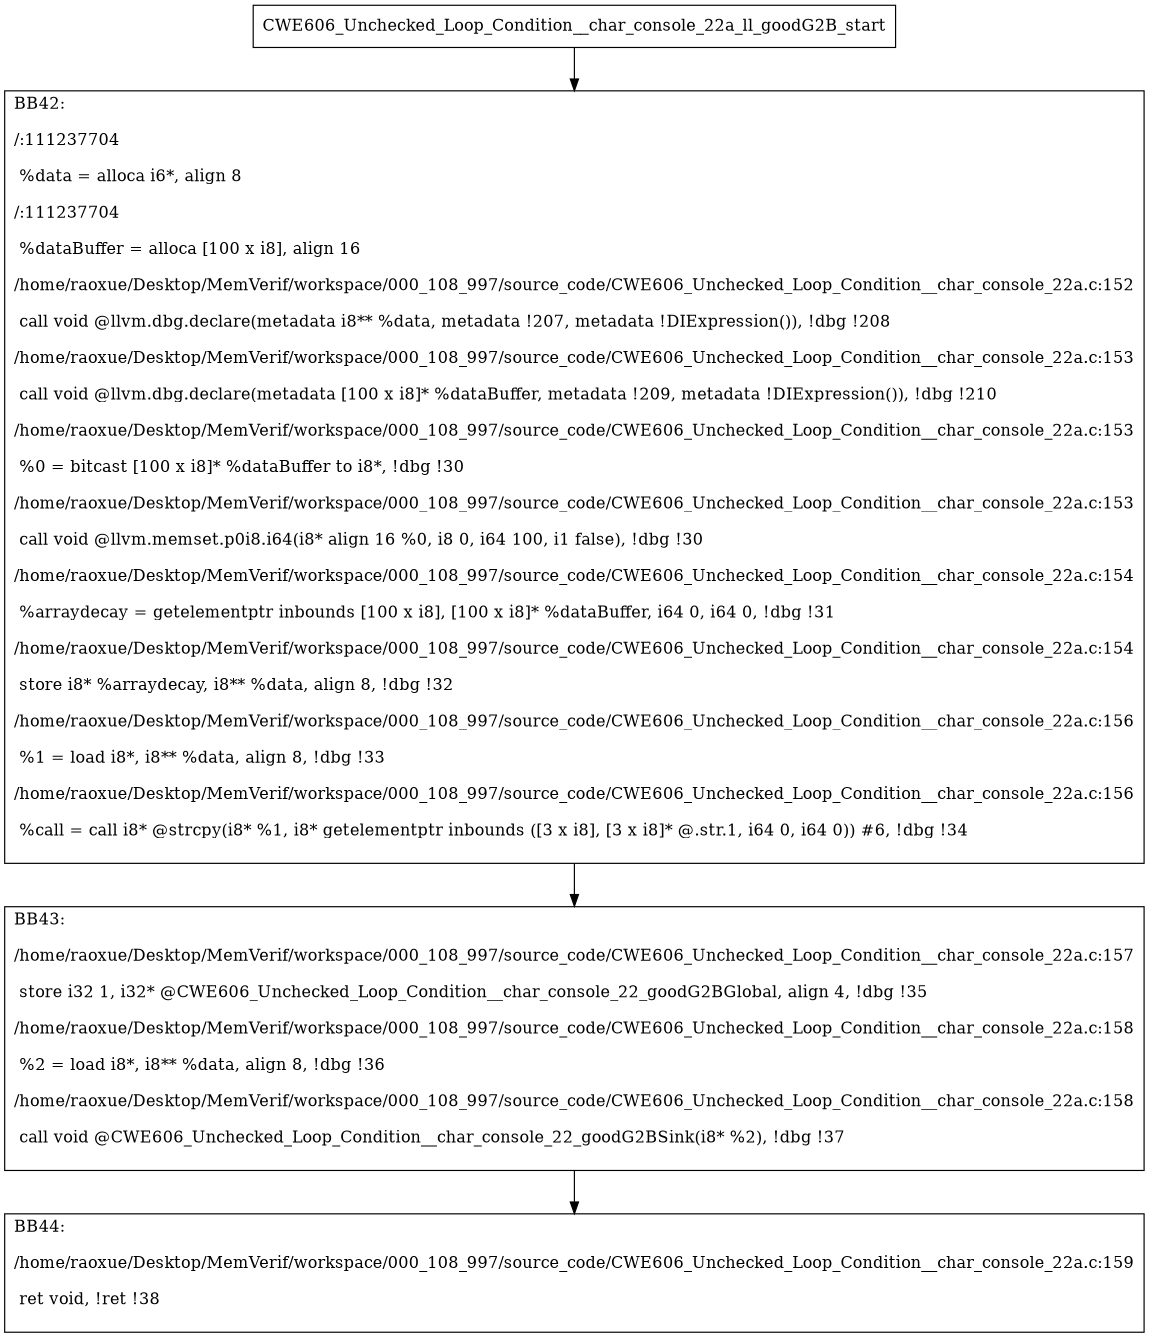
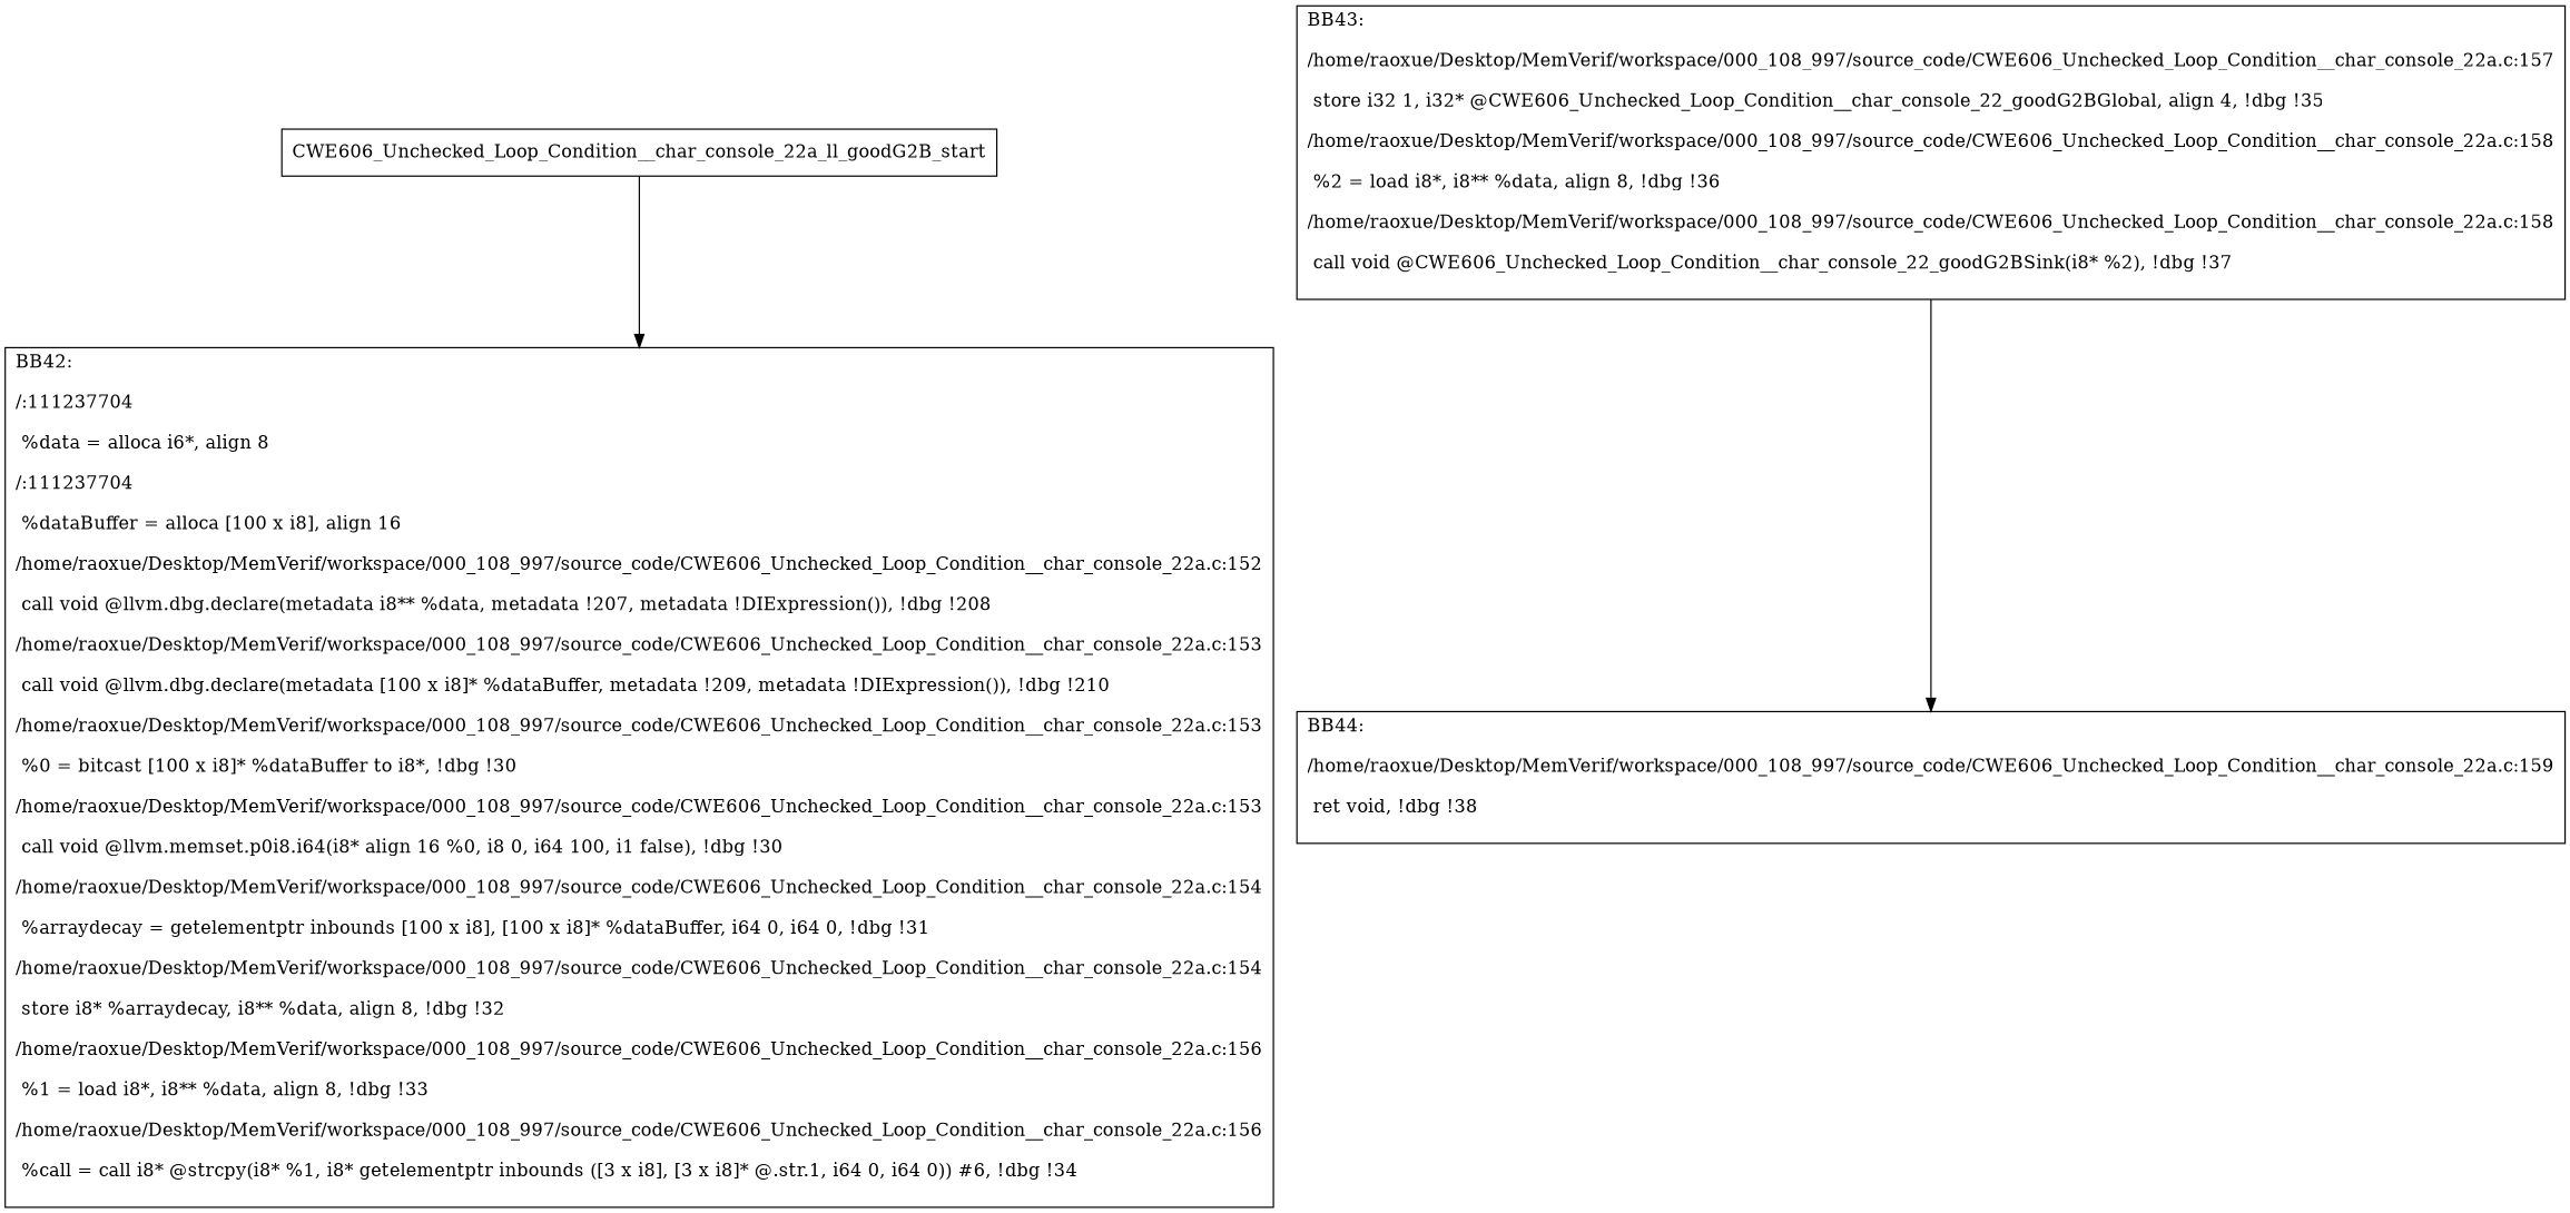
  digraph {
    node [shape=record]
    n1 [label="{CWE606_Unchecked_Loop_Condition__char_console_22a_ll_goodG2B_start}"]
    n2 [label="{BB42:\l\l/:111237704\l\n  %data = alloca i6*, align 8\l\n/:111237704\l\n  %dataBuffer = alloca [100 x i8], align 16\l\n/home/raoxue/Desktop/MemVerif/workspace/000_108_997/source_code/CWE606_Unchecked_Loop_Condition__char_console_22a.c:152\l\n  call void @llvm.dbg.declare(metadata i8** %data, metadata !207, metadata !DIExpression()), !dbg !208\l\n/home/raoxue/Desktop/MemVerif/workspace/000_108_997/source_code/CWE606_Unchecked_Loop_Condition__char_console_22a.c:153\l\n  call void @llvm.dbg.declare(metadata [100 x i8]* %dataBuffer, metadata !209, metadata !DIExpression()), !dbg !210\l\n/home/raoxue/Desktop/MemVerif/workspace/000_108_997/source_code/CWE606_Unchecked_Loop_Condition__char_console_22a.c:153\l\n  %0 = bitcast [100 x i8]* %dataBuffer to i8*, !dbg !30\l\n/home/raoxue/Desktop/MemVerif/workspace/000_108_997/source_code/CWE606_Unchecked_Loop_Condition__char_console_22a.c:153\l\n  call void @llvm.memset.p0i8.i64(i8* align 16 %0, i8 0, i64 100, i1 false), !dbg !30\l\n/home/raoxue/Desktop/MemVerif/workspace/000_108_997/source_code/CWE606_Unchecked_Loop_Condition__char_console_22a.c:154\l\n  %arraydecay = getelementptr inbounds [100 x i8], [100 x i8]* %dataBuffer, i64 0, i64 0, !dbg !31\l\n/home/raoxue/Desktop/MemVerif/workspace/000_108_997/source_code/CWE606_Unchecked_Loop_Condition__char_console_22a.c:154\l\n  store i8* %arraydecay, i8** %data, align 8, !dbg !32\l\n/home/raoxue/Desktop/MemVerif/workspace/000_108_997/source_code/CWE606_Unchecked_Loop_Condition__char_console_22a.c:156\l\n  %1 = load i8*, i8** %data, align 8, !dbg !33\l\n/home/raoxue/Desktop/MemVerif/workspace/000_108_997/source_code/CWE606_Unchecked_Loop_Condition__char_console_22a.c:156\l\n  %call = call i8* @strcpy(i8* %1, i8* getelementptr inbounds ([3 x i8], [3 x i8]* @.str.1, i64 0, i64 0)) #6, !dbg !34\l\n}"]
    n3 [label="{BB43:\l\l/home/raoxue/Desktop/MemVerif/workspace/000_108_997/source_code/CWE606_Unchecked_Loop_Condition__char_console_22a.c:157\l\n  store i32 1, i32* @CWE606_Unchecked_Loop_Condition__char_console_22_goodG2BGlobal, align 4, !dbg !35\l\n/home/raoxue/Desktop/MemVerif/workspace/000_108_997/source_code/CWE606_Unchecked_Loop_Condition__char_console_22a.c:158\l\n  %2 = load i8*, i8** %data, align 8, !dbg !36\l\n/home/raoxue/Desktop/MemVerif/workspace/000_108_997/source_code/CWE606_Unchecked_Loop_Condition__char_console_22a.c:158\l\n  call void @CWE606_Unchecked_Loop_Condition__char_console_22_goodG2BSink(i8* %2), !dbg !37\l\n}"]
-   n4 [label="{BB44:\l\l/home/raoxue/Desktop/MemVerif/workspace/000_108_997/source_code/CWE606_Unchecked_Loop_Condition__char_console_22a.c:159\l\n  ret void, !ret !38\l\n}"]
+   n4 [label="{BB44:\l\l/home/raoxue/Desktop/MemVerif/workspace/000_108_997/source_code/CWE606_Unchecked_Loop_Condition__char_console_22a.c:159\l\n  ret void, !dbg !38\l\n}"]
    n1 -> n2
-   n2 -> n3
    n3 -> n4
  }
